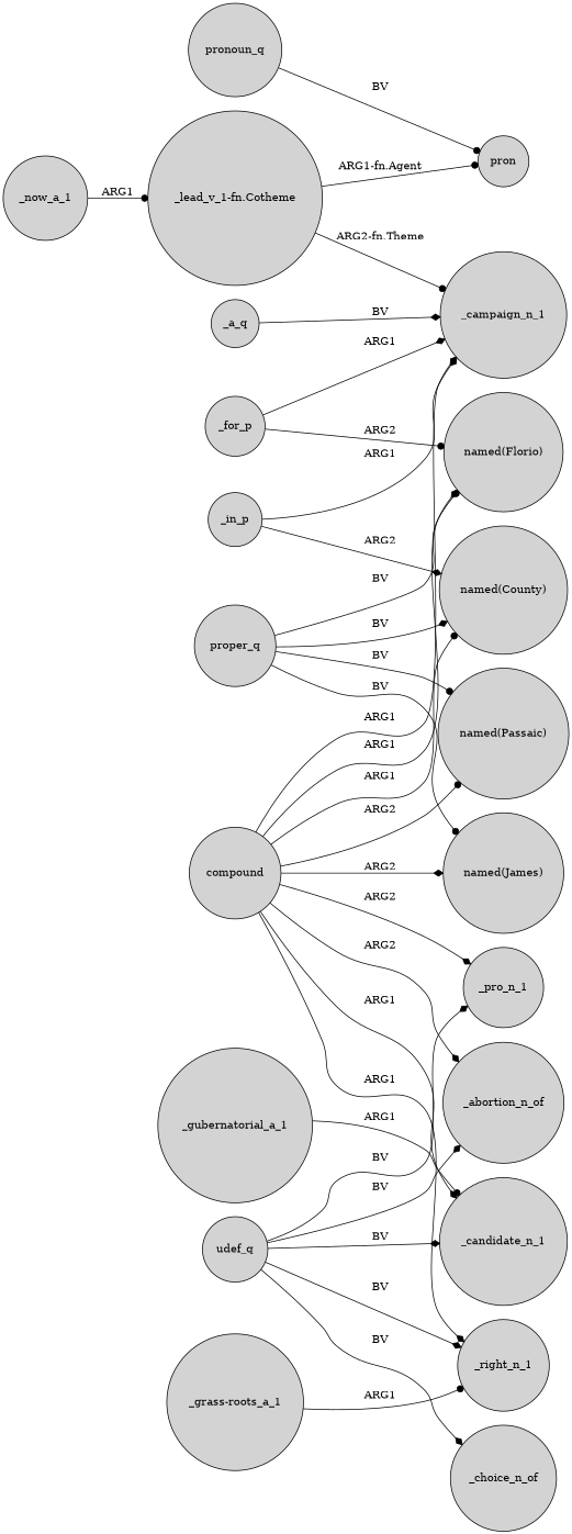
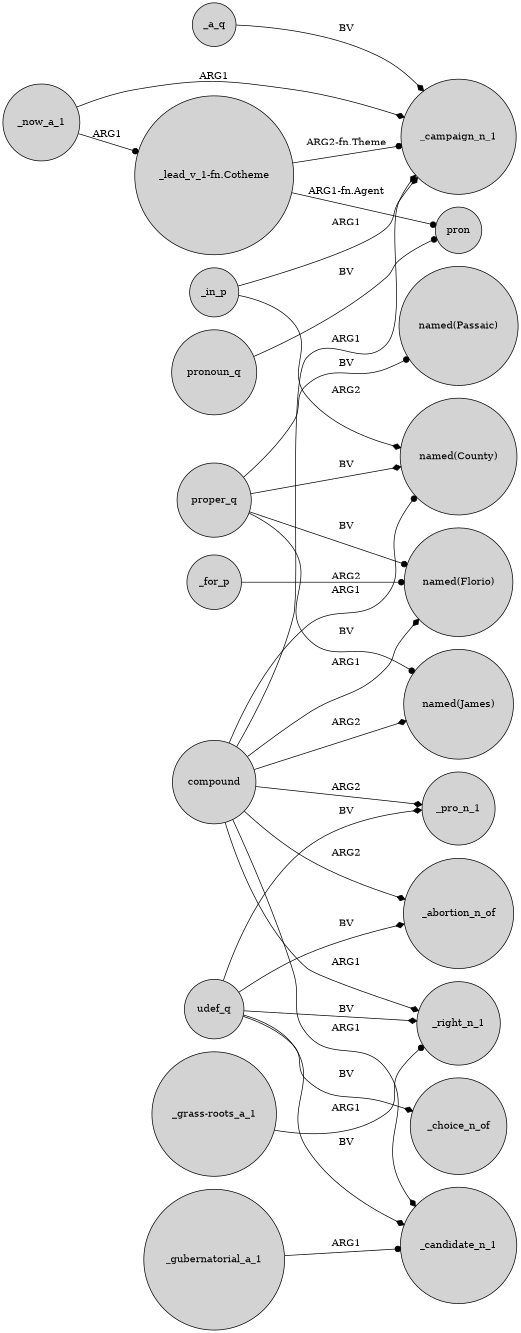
  digraph {
    rankdir=LR
    node [shape=circle style=filled]
    edge [arrowhead=diamond]
    compound
    _campaign_n_1
    "named(Florio)"
    _candidate_n_1
    "named(Passaic)"
    _pro_n_1
    "named(James)"
    _right_n_1
    "named(County)"
    _abortion_n_of
    proper_q
    _in_p
    "_lead_v_1-fn.Cotheme"
    pron
    _now_a_1
    pronoun_q
    udef_q
    _choice_n_of
    "_grass-roots_a_1"
    _for_p
    _gubernatorial_a_1
    _a_q
    compound -> _campaign_n_1 [label=ARG1]
    compound -> "named(Florio)" [label=ARG1]
    compound -> _candidate_n_1 [label=ARG1]
-   compound -> "named(Passaic)" [arrowhead=dot label=ARG2]
    compound -> _pro_n_1 [label=ARG2]
    compound -> "named(James)" [label=ARG2]
    compound -> _right_n_1 [label=ARG1]
    compound -> "named(County)" [arrowhead=dot label=ARG1]
    compound -> _abortion_n_of [label=ARG2]
    proper_q -> "named(Florio)" [arrowhead=dot label=BV]
    proper_q -> "named(Passaic)" [arrowhead=dot label=BV]
    proper_q -> "named(James)" [arrowhead=dot label=BV]
    proper_q -> "named(County)" [label=BV]
    _in_p -> _campaign_n_1 [label=ARG1]
    _in_p -> "named(County)" [label=ARG2]
    "_lead_v_1-fn.Cotheme" -> _campaign_n_1 [arrowhead=dot label="ARG2-fn.Theme"]
    "_lead_v_1-fn.Cotheme" -> pron [arrowhead=dot label="ARG1-fn.Agent"]
    _now_a_1 -> "_lead_v_1-fn.Cotheme" [arrowhead=dot label=ARG1]
    pronoun_q -> pron [arrowhead=dot label=BV]
    udef_q -> _candidate_n_1 [label=BV]
    udef_q -> _pro_n_1 [label=BV]
    udef_q -> _right_n_1 [label=BV]
    udef_q -> _abortion_n_of [label=BV]
    udef_q -> _choice_n_of [label=BV]
    "_grass-roots_a_1" -> _right_n_1 [arrowhead=dot label=ARG1]
-   _for_p -> _campaign_n_1 [label=ARG1]
+   _now_a_1 -> _campaign_n_1 [label=ARG1]
    _for_p -> "named(Florio)" [arrowhead=dot label=ARG2]
    _gubernatorial_a_1 -> _candidate_n_1 [arrowhead=dot label=ARG1]
    _a_q -> _campaign_n_1 [label=BV]
  }
